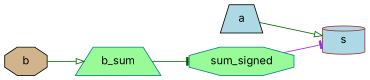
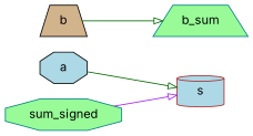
  strict digraph {
    fontname=Inter
    rankdir=LR
    node [color=black complexity=5 fillcolor=lightblue fontname=Inter shape=octagon style=filled]
    edge [arrowhead=onormal color=darkgreen fontname=Inter]
-   a [importance=0.381092971124 rank=0.0762185942248 shape=trapezium]
+   a [importance=0.381092971124 rank=0.0762185942248]
    s [color=brown complexity=0 importance=0.132939519835 rank=0.0 shape=cylinder]
    sum_signed [color=teal complexity=2 fillcolor=palegreen importance=0.286558350777 rank=0.143279175389]
-   b [complexity=8 fillcolor=tan importance=0.522894804337 rank=0.0653618505421]
+   b [complexity=8 fillcolor=tan importance=0.522894804337 rank=0.0653618505421 shape=trapezium]
    n5 [color=teal fillcolor=palegreen importance=0.42836018399 label=b_sum rank=0.0856720367981 shape=trapezium]
    a -> s
-   sum_signed -> s [arrowhead=tee color=purple]
+   sum_signed -> s [color=purple]
    b -> n5
-   n5 -> sum_signed [arrowhead=tee]
  }
